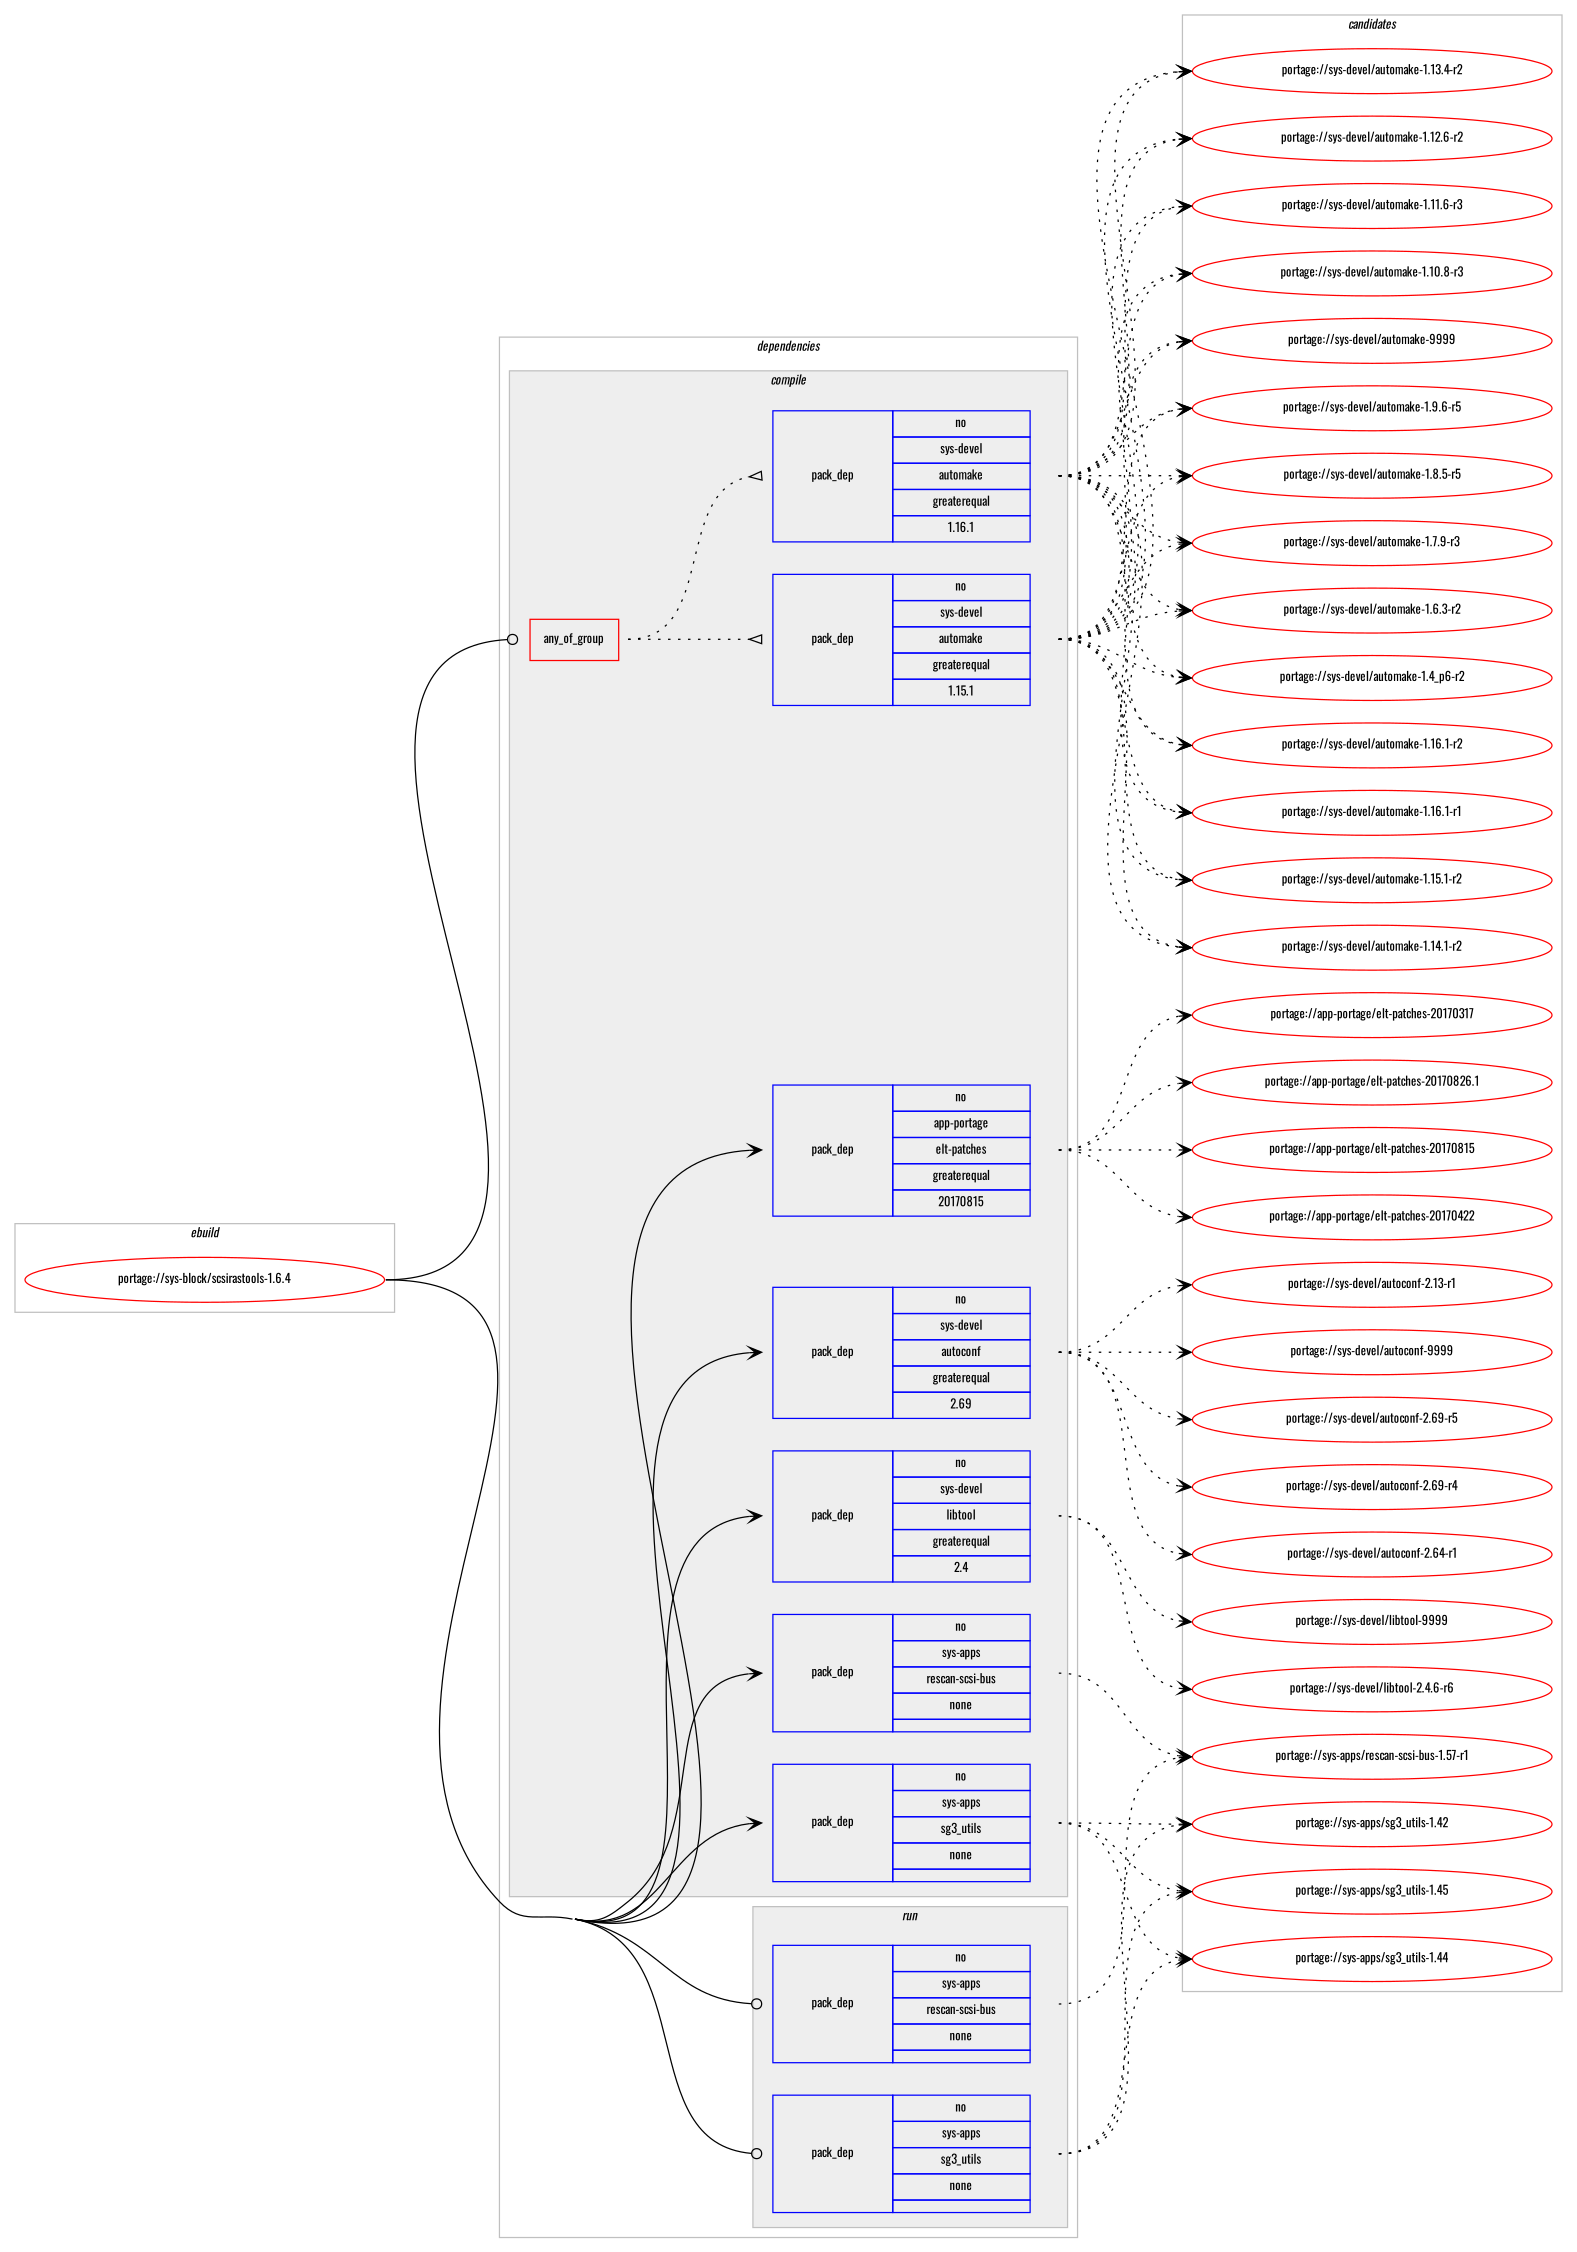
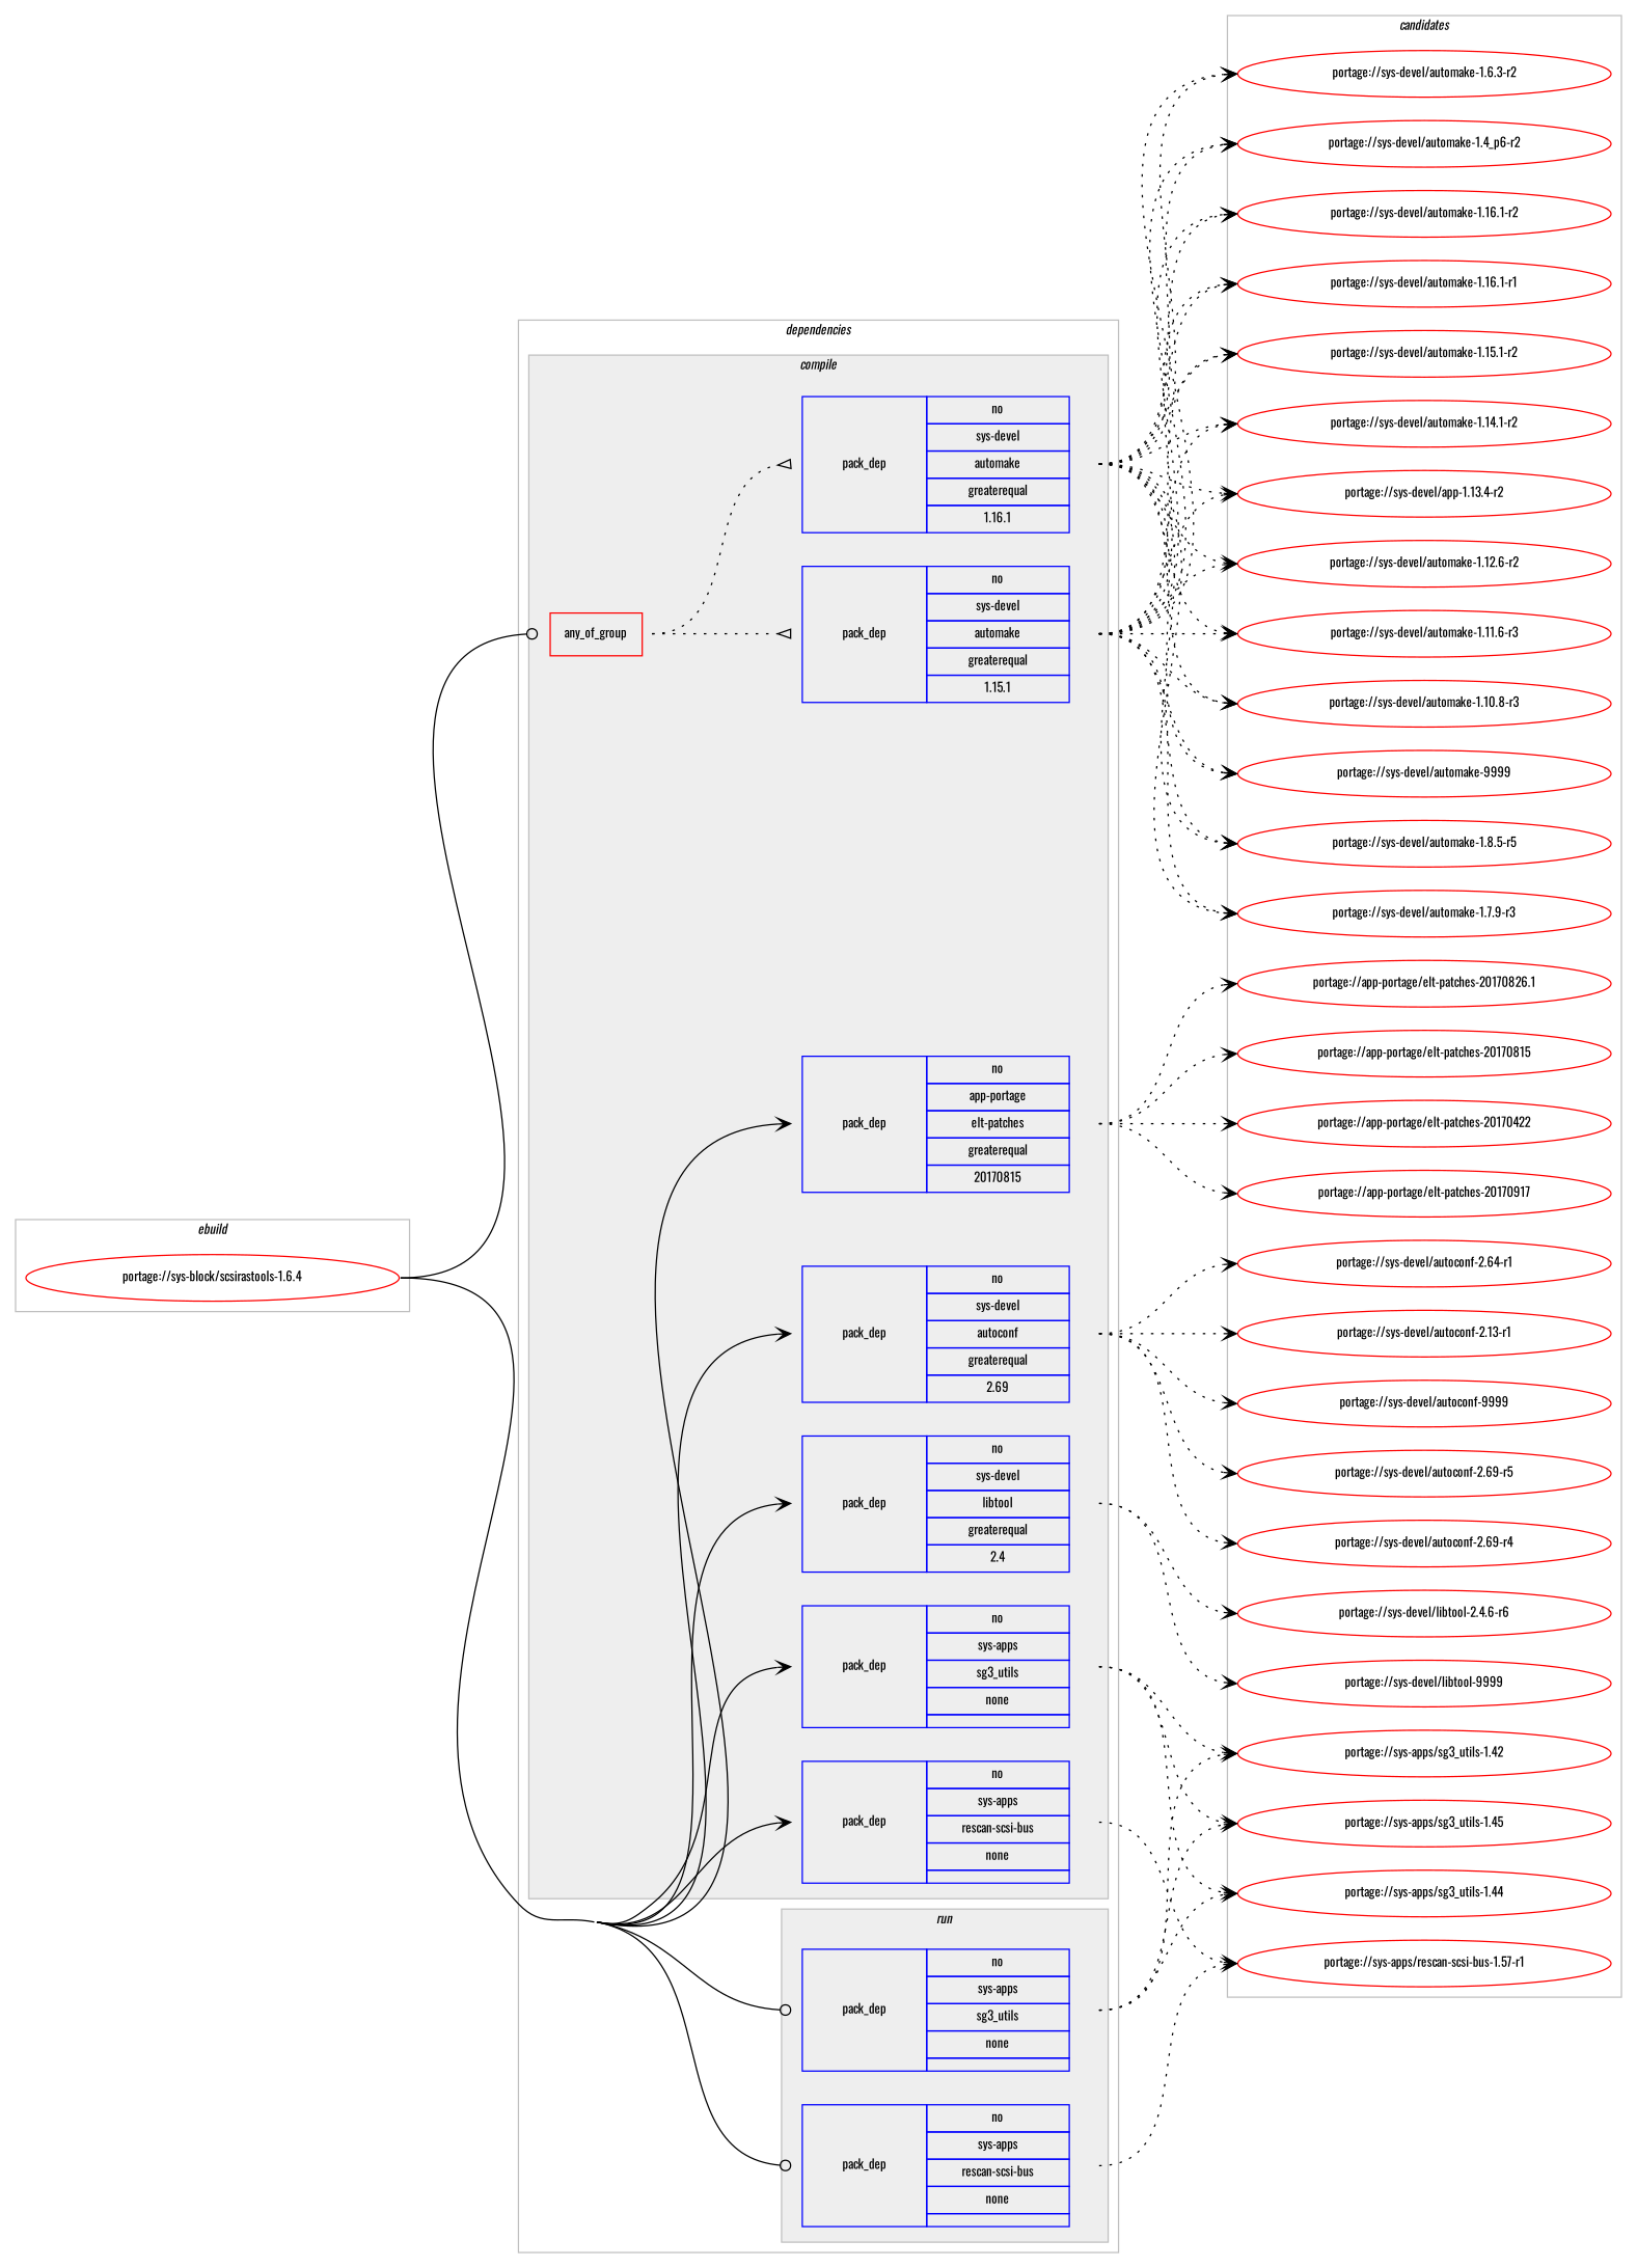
  digraph {
    compound=true
    concentrate=true
    fontname=Oswald
    fontsize=10
    newrank=true
    rankdir=LR
    ranksep=1.5
    node [color=red fontname=Oswald fontsize=10]
    edge [arrowhead=vee fontname=Oswald headport=w style=dotted tailport=e weight=100]
    n1 [label="portage://sys-block/scsirastools-1.6.4" width=4]
    n2 [color=blue label=<<TABLE BORDER="0" CELLBORDER="1" CELLSPACING="0" CELLPADDING="4" WIDTH="220"><TR><TD ROWSPAN="6" CELLPADDING="30">pack_dep</TD></TR><TR><TD WIDTH="110">no</TD></TR><TR><TD>sys-devel</TD></TR><TR><TD>automake</TD></TR><TR><TD>greaterequal</TD></TR><TR><TD>1.16.1</TD></TR></TABLE>> shape=none]
    n3 [color=blue label=<<TABLE BORDER="0" CELLBORDER="1" CELLSPACING="0" CELLPADDING="4" WIDTH="220"><TR><TD ROWSPAN="6" CELLPADDING="30">pack_dep</TD></TR><TR><TD WIDTH="110">no</TD></TR><TR><TD>sys-devel</TD></TR><TR><TD>automake</TD></TR><TR><TD>greaterequal</TD></TR><TR><TD>1.15.1</TD></TR></TABLE>> shape=none]
    n4 [label=<<TABLE BORDER="0" CELLBORDER="1" CELLSPACING="0" CELLPADDING="4"><TR><TD CELLPADDING="10">any_of_group</TD></TR></TABLE>> shape=none]
    n5 [color=blue label=<<TABLE BORDER="0" CELLBORDER="1" CELLSPACING="0" CELLPADDING="4" WIDTH="220"><TR><TD ROWSPAN="6" CELLPADDING="30">pack_dep</TD></TR><TR><TD WIDTH="110">no</TD></TR><TR><TD>app-portage</TD></TR><TR><TD>elt-patches</TD></TR><TR><TD>greaterequal</TD></TR><TR><TD>20170815</TD></TR></TABLE>> shape=none]
    n6 [color=blue label=<<TABLE BORDER="0" CELLBORDER="1" CELLSPACING="0" CELLPADDING="4" WIDTH="220"><TR><TD ROWSPAN="6" CELLPADDING="30">pack_dep</TD></TR><TR><TD WIDTH="110">no</TD></TR><TR><TD>sys-apps</TD></TR><TR><TD>rescan-scsi-bus</TD></TR><TR><TD>none</TD></TR><TR><TD></TD></TR></TABLE>> shape=none]
    n7 [color=blue label=<<TABLE BORDER="0" CELLBORDER="1" CELLSPACING="0" CELLPADDING="4" WIDTH="220"><TR><TD ROWSPAN="6" CELLPADDING="30">pack_dep</TD></TR><TR><TD WIDTH="110">no</TD></TR><TR><TD>sys-apps</TD></TR><TR><TD>sg3_utils</TD></TR><TR><TD>none</TD></TR><TR><TD></TD></TR></TABLE>> shape=none]
    n8 [color=blue label=<<TABLE BORDER="0" CELLBORDER="1" CELLSPACING="0" CELLPADDING="4" WIDTH="220"><TR><TD ROWSPAN="6" CELLPADDING="30">pack_dep</TD></TR><TR><TD WIDTH="110">no</TD></TR><TR><TD>sys-devel</TD></TR><TR><TD>autoconf</TD></TR><TR><TD>greaterequal</TD></TR><TR><TD>2.69</TD></TR></TABLE>> shape=none]
    n9 [color=blue label=<<TABLE BORDER="0" CELLBORDER="1" CELLSPACING="0" CELLPADDING="4" WIDTH="220"><TR><TD ROWSPAN="6" CELLPADDING="30">pack_dep</TD></TR><TR><TD WIDTH="110">no</TD></TR><TR><TD>sys-devel</TD></TR><TR><TD>libtool</TD></TR><TR><TD>greaterequal</TD></TR><TR><TD>2.4</TD></TR></TABLE>> shape=none]
    n10 [color=blue label=<<TABLE BORDER="0" CELLBORDER="1" CELLSPACING="0" CELLPADDING="4" WIDTH="220"><TR><TD ROWSPAN="6" CELLPADDING="30">pack_dep</TD></TR><TR><TD WIDTH="110">no</TD></TR><TR><TD>sys-apps</TD></TR><TR><TD>rescan-scsi-bus</TD></TR><TR><TD>none</TD></TR><TR><TD></TD></TR></TABLE>> shape=none]
    n11 [color=blue label=<<TABLE BORDER="0" CELLBORDER="1" CELLSPACING="0" CELLPADDING="4" WIDTH="220"><TR><TD ROWSPAN="6" CELLPADDING="30">pack_dep</TD></TR><TR><TD WIDTH="110">no</TD></TR><TR><TD>sys-apps</TD></TR><TR><TD>sg3_utils</TD></TR><TR><TD>none</TD></TR><TR><TD></TD></TR></TABLE>> shape=none]
    n12 [label="portage://sys-devel/automake-9999" width=4]
-   n13 [label="portage://sys-devel/automake-1.9.6-r5" width=4]
    n14 [label="portage://sys-devel/automake-1.8.5-r5" width=4]
    n15 [label="portage://sys-devel/automake-1.7.9-r3" width=4]
    n16 [label="portage://sys-devel/automake-1.6.3-r2" width=4]
    n17 [label="portage://sys-devel/automake-1.4_p6-r2" width=4]
    n18 [label="portage://sys-devel/automake-1.16.1-r2" width=4]
    n19 [label="portage://sys-devel/automake-1.16.1-r1" width=4]
    n20 [label="portage://sys-devel/automake-1.15.1-r2" width=4]
    n21 [label="portage://sys-devel/automake-1.14.1-r2" width=4]
-   n22 [label="portage://sys-devel/automake-1.13.4-r2" width=4]
+   n22 [label="portage://sys-devel/app-1.13.4-r2" width=4]
    n23 [label="portage://sys-devel/automake-1.12.6-r2" width=4]
    n24 [label="portage://sys-devel/automake-1.11.6-r3" width=4]
    n25 [label="portage://sys-devel/automake-1.10.8-r3" width=4]
    n26 [label="portage://app-portage/elt-patches-20170826.1" width=4]
    n27 [label="portage://app-portage/elt-patches-20170815" width=4]
    n28 [label="portage://app-portage/elt-patches-20170422" width=4]
-   n29 [label="portage://app-portage/elt-patches-20170317" width=4]
+   n29 [label="portage://app-portage/elt-patches-20170917" width=4]
    n30 [label="portage://sys-apps/rescan-scsi-bus-1.57-r1" width=4]
    n31 [label="portage://sys-apps/sg3_utils-1.45" width=4]
    n32 [label="portage://sys-apps/sg3_utils-1.44" width=4]
    n33 [label="portage://sys-apps/sg3_utils-1.42" width=4]
    n34 [label="portage://sys-devel/autoconf-9999" width=4]
    n35 [label="portage://sys-devel/autoconf-2.69-r5" width=4]
    n36 [label="portage://sys-devel/autoconf-2.69-r4" width=4]
    n37 [label="portage://sys-devel/autoconf-2.64-r1" width=4]
    n38 [label="portage://sys-devel/autoconf-2.13-r1" width=4]
    n39 [label="portage://sys-devel/libtool-9999" width=4]
    n40 [label="portage://sys-devel/libtool-2.4.6-r6" width=4]
    subgraph cluster_1 {
      color=gray
      label=<<i>ebuild</i>>
      rank=same
      n1
    }
    subgraph cluster_2 {
      color=gray
      label=<<i>dependencies</i>>
      subgraph cluster_3 {
        color=gray
        fillcolor="#eeeeee"
        label=<<i>compile</i>>
        style=filled
        subgraph sub_4 {
          color=gray
          fillcolor="#eeeeee"
          label=<<i>compile</i>>
          style=filled
          n4
          subgraph sub_5 {
            color=gray
            fillcolor="#eeeeee"
            label=<<i>compile</i>>
            style=filled
            n2
          }
          subgraph sub_6 {
            color=gray
            fillcolor="#eeeeee"
            label=<<i>compile</i>>
            style=filled
            n3
          }
        }
        subgraph sub_7 {
          color=gray
          fillcolor="#eeeeee"
          label=<<i>compile</i>>
          style=filled
          n5
        }
        subgraph sub_8 {
          color=gray
          fillcolor="#eeeeee"
          label=<<i>compile</i>>
          style=filled
          n6
        }
        subgraph sub_9 {
          color=gray
          fillcolor="#eeeeee"
          label=<<i>compile</i>>
          style=filled
          n7
        }
        subgraph sub_10 {
          color=gray
          fillcolor="#eeeeee"
          label=<<i>compile</i>>
          style=filled
          n8
        }
        subgraph sub_11 {
          color=gray
          fillcolor="#eeeeee"
          label=<<i>compile</i>>
          style=filled
          n9
        }
      }
      subgraph cluster_12 {
        color=gray
        fillcolor="#eeeeee"
        label=<<i>compile and run</i>>
        style=filled
      }
      subgraph cluster_13 {
        color=gray
        fillcolor="#eeeeee"
        label=<<i>run</i>>
        style=filled
        subgraph sub_14 {
          color=gray
          fillcolor="#eeeeee"
          label=<<i>run</i>>
          style=filled
          n10
        }
        subgraph sub_15 {
          color=gray
          fillcolor="#eeeeee"
          label=<<i>run</i>>
          style=filled
          n11
        }
      }
    }
    subgraph cluster_16 {
      color=gray
      label=<<i>candidates</i>>
      rank=same
      subgraph sub_17 {
        color=black
        label=<<i>candidates</i>>
        nodesep=1
        rank=same
        n12
-       n13
        n14
        n15
        n16
        n17
        n18
        n19
        n20
        n21
        n22
        n23
        n24
        n25
      }
      subgraph sub_18 {
        color=black
        label=<<i>candidates</i>>
        nodesep=1
        rank=same
        n12
-       n13
        n14
        n15
        n16
        n17
        n18
        n19
        n20
        n21
        n22
        n23
        n24
        n25
      }
      subgraph sub_19 {
        color=black
        label=<<i>candidates</i>>
        nodesep=1
        rank=same
        n26
        n27
        n28
        n29
      }
      subgraph sub_20 {
        color=black
        label=<<i>candidates</i>>
        nodesep=1
        rank=same
        n30
      }
      subgraph sub_21 {
        color=black
        label=<<i>candidates</i>>
        nodesep=1
        rank=same
        n31
        n32
        n33
      }
      subgraph sub_22 {
        color=black
        label=<<i>candidates</i>>
        nodesep=1
        rank=same
        n34
        n35
        n36
        n37
        n38
      }
      subgraph sub_23 {
        color=black
        label=<<i>candidates</i>>
        nodesep=1
        rank=same
        n39
        n40
      }
      subgraph sub_24 {
        color=black
        label=<<i>candidates</i>>
        nodesep=1
        rank=same
        n30
      }
      subgraph sub_25 {
        color=black
        label=<<i>candidates</i>>
        nodesep=1
        rank=same
        n31
        n32
        n33
      }
    }
    n1 -> n4 [arrowhead=odot style=solid weight=20]
    n1 -> n5 [style=solid weight=20]
    n1 -> n6 [style=solid weight=20]
    n1 -> n7 [style=solid weight=20]
    n1 -> n8 [style=solid weight=20]
    n1 -> n9 [style=solid weight=20]
    n1 -> n10 [arrowhead=odot style=solid weight=20]
    n1 -> n11 [arrowhead=odot style=solid weight=20]
    n2 -> n12
-   n2 -> n13
    n2 -> n14
    n2 -> n15
    n2 -> n16
    n2 -> n17
    n2 -> n18
    n2 -> n19
    n2 -> n20
    n2 -> n21
    n2 -> n22
    n2 -> n23
    n2 -> n24
    n2 -> n25
    n3 -> n12
-   n3 -> n13
    n3 -> n14
    n3 -> n15
    n3 -> n16
    n3 -> n17
    n3 -> n18
    n3 -> n19
    n3 -> n20
    n3 -> n21
    n3 -> n22
    n3 -> n23
    n3 -> n24
    n3 -> n25
    n4 -> n2 [arrowhead=oinv weight=20]
    n4 -> n3 [arrowhead=oinv weight=20]
    n5 -> n26
    n5 -> n27
    n5 -> n28
    n5 -> n29
    n6 -> n30
    n7 -> n31
    n7 -> n32
    n7 -> n33
    n8 -> n34
    n8 -> n35
    n8 -> n36
    n8 -> n37
    n8 -> n38
    n9 -> n39
    n9 -> n40
    n10 -> n30
    n11 -> n31
    n11 -> n32
    n11 -> n33
  }
